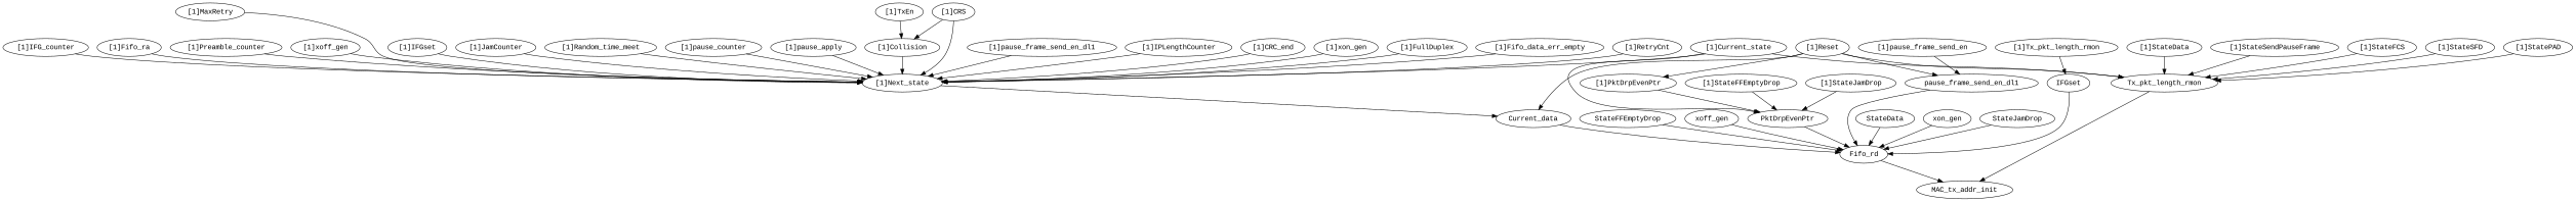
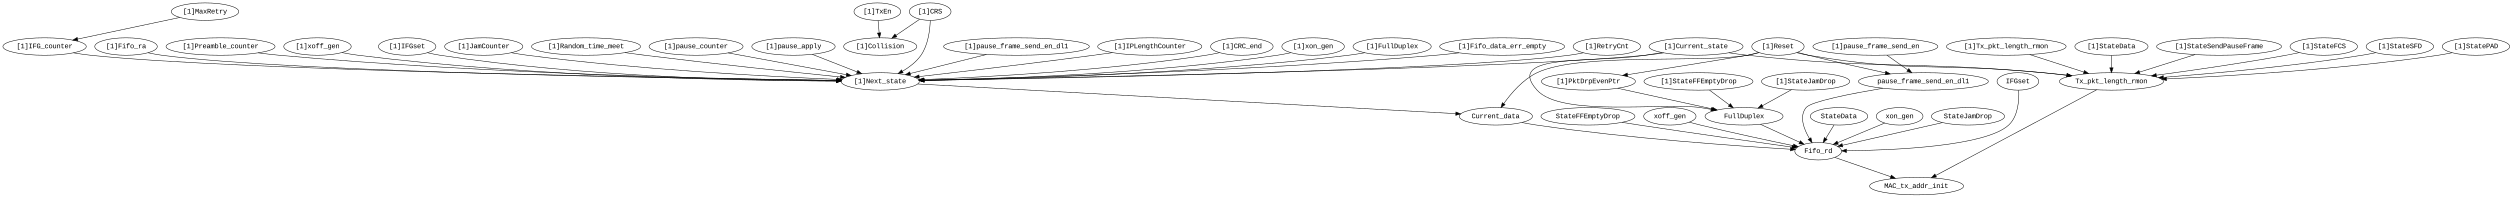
  strict digraph {
    fontname="Liberation Mono"
    node [complexity=15 fontname="Liberation Mono" importance=0.128117116374 rank=0.0085411410916]
    edge [fontname="Liberation Mono"]
    n1 [label=IFGset]
    Fifo_rd [complexity=2 importance=0.0598429302222 rank=0.0299214651111]
    MAC_tx_addr_init [complexity=0 importance=0.0197462055776 rank=0.0]
    "[1]IFG_counter" [complexity=24 importance=2.36574041523 rank=0.0985725173013]
    "[1]Next_state" [complexity=17 importance=0.587843713668 rank=0.0345790419805]
    n6 [importance=0.495031138052 label=Current_data rank=0.0330020758701]
    StateFFEmptyDrop
    "[1]StateFCS" [complexity=10 importance=0.0604606370754 rank=0.00604606370754]
    Tx_pkt_length_rmon [complexity=2 importance=0.0520293811458 rank=0.0260146905729]
    xoff_gen
    "[1]Tx_pkt_length_rmon" [complexity=4 importance=0.0645663511362 rank=0.0161415877841]
    "[1]pause_frame_send_en_dl1" [complexity=28 importance=2.36414404306 rank=0.0844337158235]
    "[1]PktDrpEvenPtr" [complexity=17 importance=0.260387287938 rank=0.0153168992905]
-   PktDrpEvenPtr [importance=0.249879504414 rank=0.0166586336276]
+   PktDrpEvenPtr [importance=0.249879504414 rank=0.0166586336276 label=FullDuplex]
    "[1]IPLengthCounter" [complexity=21 importance=4.12709682569 rank=0.196528420271]
    "[1]Reset" [complexity=3 importance=0.164519399367 rank=0.054839799789]
    pause_frame_send_en_dl1 [importance=0.132455048828 rank=0.00883033658855]
    StateData
    "[1]pause_frame_send_en" [complexity=17 importance=0.140886304758 rank=0.00828742969164]
    "[1]CRC_end" [complexity=18 importance=1.18411868327 rank=0.0657843712926]
    "[1]xon_gen" [complexity=28 importance=2.3598061106 rank=0.0842787896644]
    "[1]FullDuplex" [complexity=54 importance=23.5221798027 rank=0.435595922271]
    "[1]Fifo_data_err_empty" [complexity=18 importance=2.3598061106 rank=0.131100339478]
    "[1]RetryCnt" [complexity=22 importance=2.96150756412 rank=0.134613980187]
    "[1]StateSFD" [complexity=4 importance=0.112490018221 rank=0.0281225045553]
    "[1]MaxRetry" [complexity=22 importance=2.94764982427 rank=0.133984082921]
    "[1]Fifo_ra" [complexity=25 importance=2.3598061106 rank=0.0943922444241]
    "[1]Preamble_counter" [complexity=22 importance=2.36339834775 rank=0.107427197625]
    "[1]StatePAD" [complexity=10 importance=0.0604606370754 rank=0.00604606370754]
    "[1]StateFFEmptyDrop" [complexity=19 importance=0.258310760343 rank=0.013595303176]
    "[1]StateJamDrop" [complexity=19 importance=0.258310760343 rank=0.013595303176]
    "[1]xoff_gen" [complexity=28 importance=2.3598061106 rank=0.0842787896644]
    "[1]TxEn" [complexity=35 importance=11.2036002491 rank=0.320102864259]
    "[1]Collision" [complexity=32 importance=11.1863753255 rank=0.349574228921]
    xon_gen
    "[1]Current_state" [complexity=12 importance=0.328463983149 rank=0.0273719985958]
    "[1]IFGset" [complexity=24 importance=2.3598061106 rank=0.0983252546084]
    "[1]JamCounter" [complexity=20 importance=1.77499098228 rank=0.088749549114]
    "[1]Random_time_meet" [complexity=18 importance=1.18411868327 rank=0.0657843712926]
    StateJamDrop
    "[1]StateData" [complexity=10 importance=0.0604606370754 rank=0.00604606370754]
    "[1]StateSendPauseFrame" [complexity=10 importance=0.0604606370754 rank=0.00604606370754]
    "[1]pause_counter" [complexity=18 importance=1.19005298789 rank=0.066114054883]
    "[1]pause_apply" [complexity=18 importance=1.77196239693 rank=0.0984423553852]
    "[1]CRS" [complexity=35 importance=11.1948065814 rank=0.319851616612]
    n1 -> Fifo_rd
    Fifo_rd -> MAC_tx_addr_init
    "[1]IFG_counter" -> "[1]Next_state"
    "[1]Next_state" -> n6
    n6 -> Fifo_rd
    StateFFEmptyDrop -> Fifo_rd
    "[1]StateFCS" -> Tx_pkt_length_rmon
    Tx_pkt_length_rmon -> MAC_tx_addr_init
    xoff_gen -> Fifo_rd
-   "[1]Tx_pkt_length_rmon" -> n1
+   "[1]Tx_pkt_length_rmon" -> Tx_pkt_length_rmon
    "[1]pause_frame_send_en_dl1" -> "[1]Next_state"
    "[1]PktDrpEvenPtr" -> PktDrpEvenPtr
    PktDrpEvenPtr -> Fifo_rd
    "[1]IPLengthCounter" -> "[1]Next_state"
    "[1]Reset" -> n6
    "[1]Reset" -> Tx_pkt_length_rmon
    "[1]Reset" -> "[1]PktDrpEvenPtr"
    "[1]Reset" -> pause_frame_send_en_dl1
    pause_frame_send_en_dl1 -> Fifo_rd
    StateData -> Fifo_rd
    "[1]pause_frame_send_en" -> pause_frame_send_en_dl1
    "[1]CRC_end" -> "[1]Next_state"
    "[1]xon_gen" -> "[1]Next_state"
    "[1]FullDuplex" -> "[1]Next_state"
    "[1]Fifo_data_err_empty" -> "[1]Next_state"
    "[1]RetryCnt" -> "[1]Next_state"
    "[1]StateSFD" -> Tx_pkt_length_rmon
-   "[1]MaxRetry" -> "[1]Next_state"
+   "[1]MaxRetry" -> "[1]IFG_counter"
    "[1]Fifo_ra" -> "[1]Next_state"
    "[1]Preamble_counter" -> "[1]Next_state"
    "[1]StatePAD" -> Tx_pkt_length_rmon
    "[1]StateFFEmptyDrop" -> PktDrpEvenPtr
    "[1]StateJamDrop" -> PktDrpEvenPtr
    "[1]xoff_gen" -> "[1]Next_state"
    "[1]TxEn" -> "[1]Collision"
-   "[1]Collision" -> "[1]Next_state"
    xon_gen -> Fifo_rd
    "[1]Current_state" -> "[1]Next_state"
    "[1]Current_state" -> Tx_pkt_length_rmon
    "[1]Current_state" -> PktDrpEvenPtr
    "[1]IFGset" -> "[1]Next_state"
    "[1]JamCounter" -> "[1]Next_state"
    "[1]Random_time_meet" -> "[1]Next_state"
    StateJamDrop -> Fifo_rd
    "[1]StateData" -> Tx_pkt_length_rmon
    "[1]StateSendPauseFrame" -> Tx_pkt_length_rmon
    "[1]pause_counter" -> "[1]Next_state"
    "[1]pause_apply" -> "[1]Next_state"
    "[1]CRS" -> "[1]Next_state"
    "[1]CRS" -> "[1]Collision"
  }
